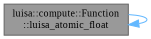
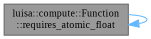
  digraph {
    rankdir=TB
    fontname="Liberation Serif"
-   n1 [color=gray40 fillcolor=grey60 fontcolor=black fontname="Liberation Serif" fontsize=10 height=0.2 label="luisa::compute::Function\l::luisa_atomic_float" shape=box style=filled width=0.4]
+   n1 [color=gray40 fillcolor=grey60 fontcolor=black fontname="Liberation Serif" fontsize=10 height=0.2 label="luisa::compute::Function\l::requires_atomic_float" shape=box style=filled width=0.4]
    n1 -> n1 [color=steelblue1 fontname="Liberation Serif" fontsize=10 labelfontname=Helvetica labelfontsize=10 style=solid]
  }
